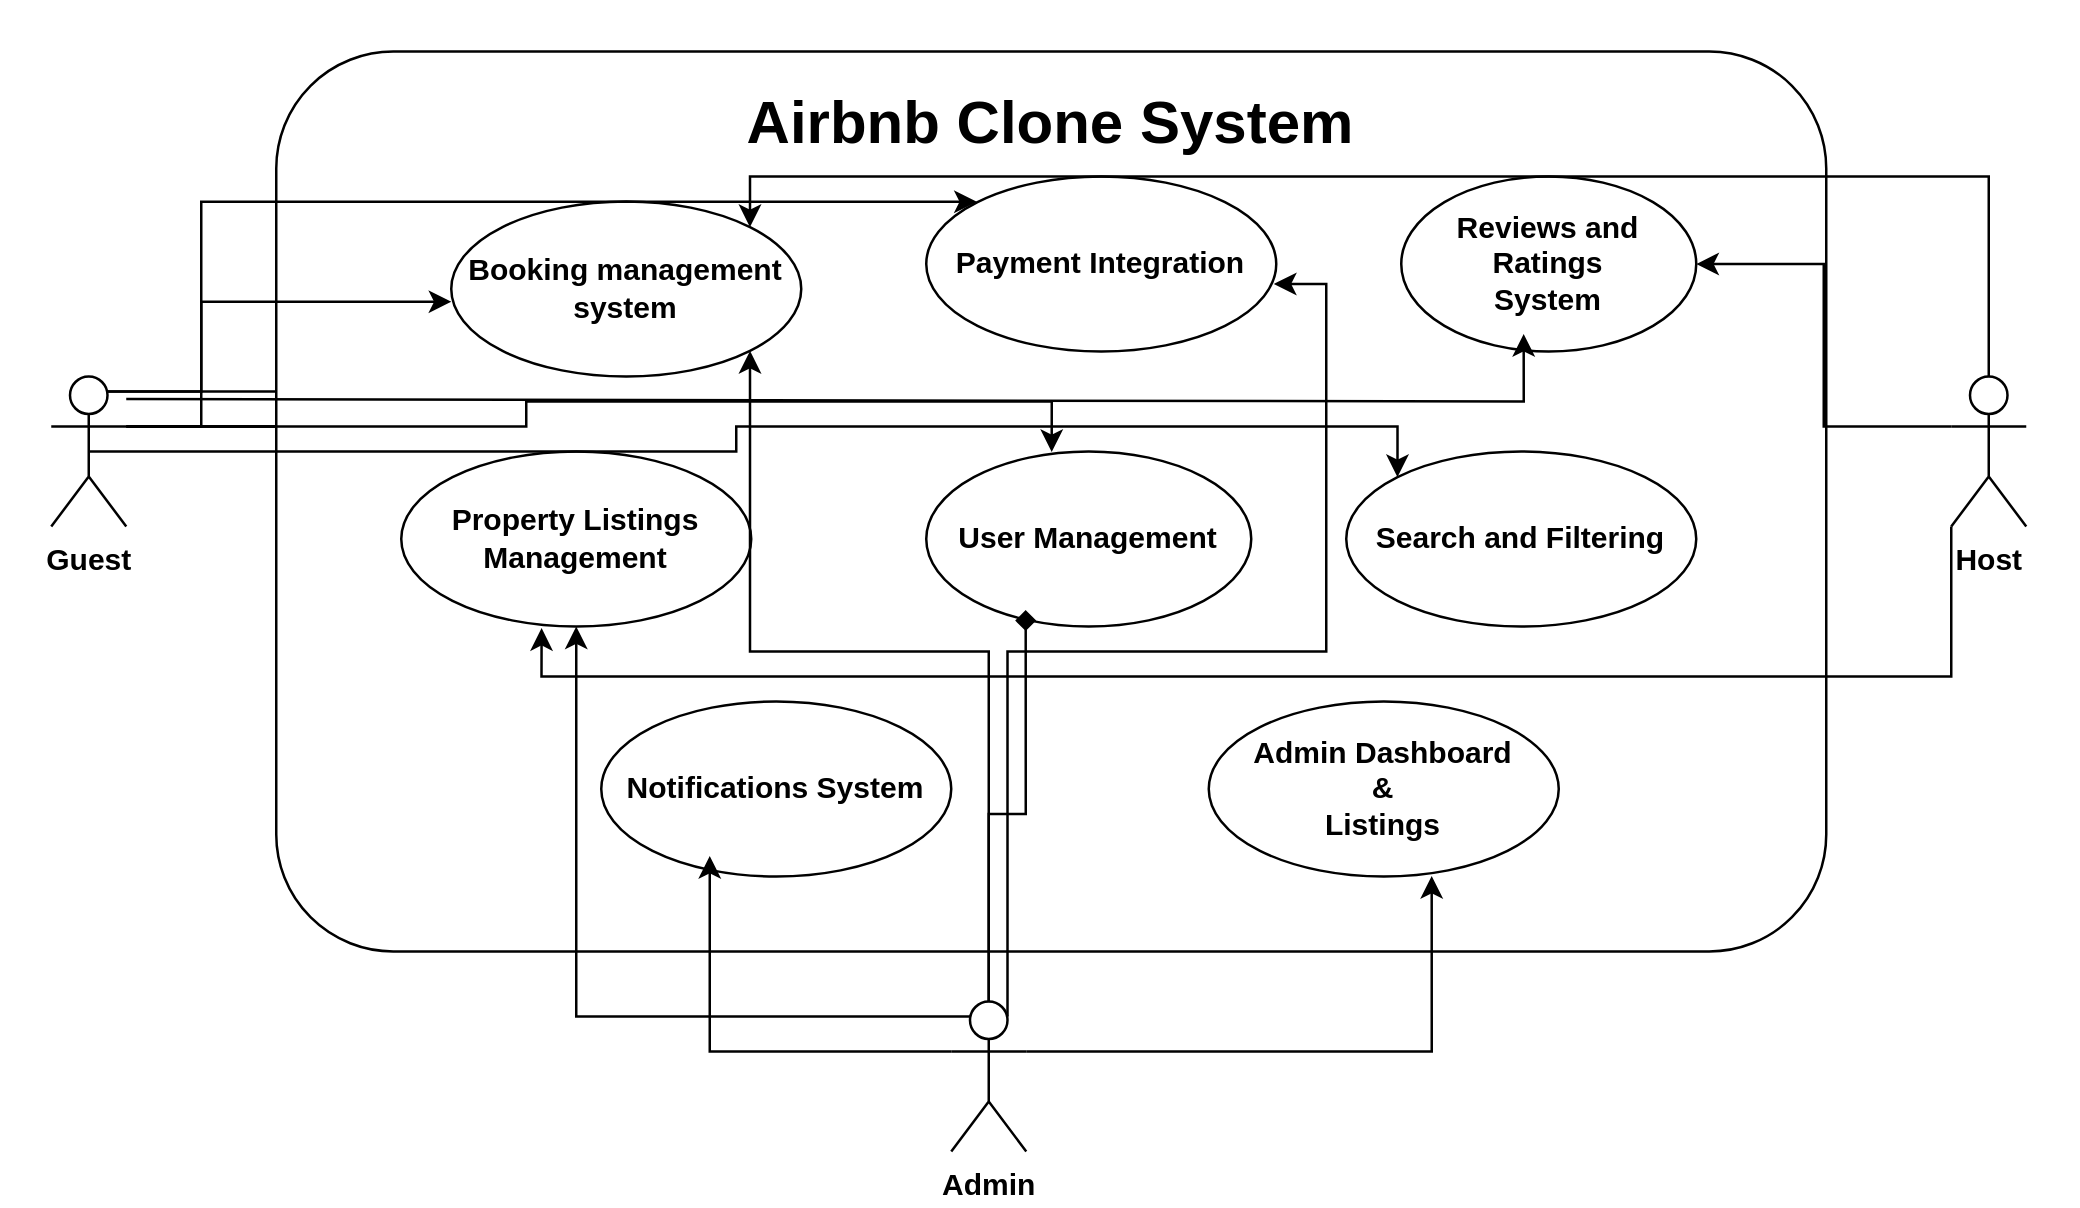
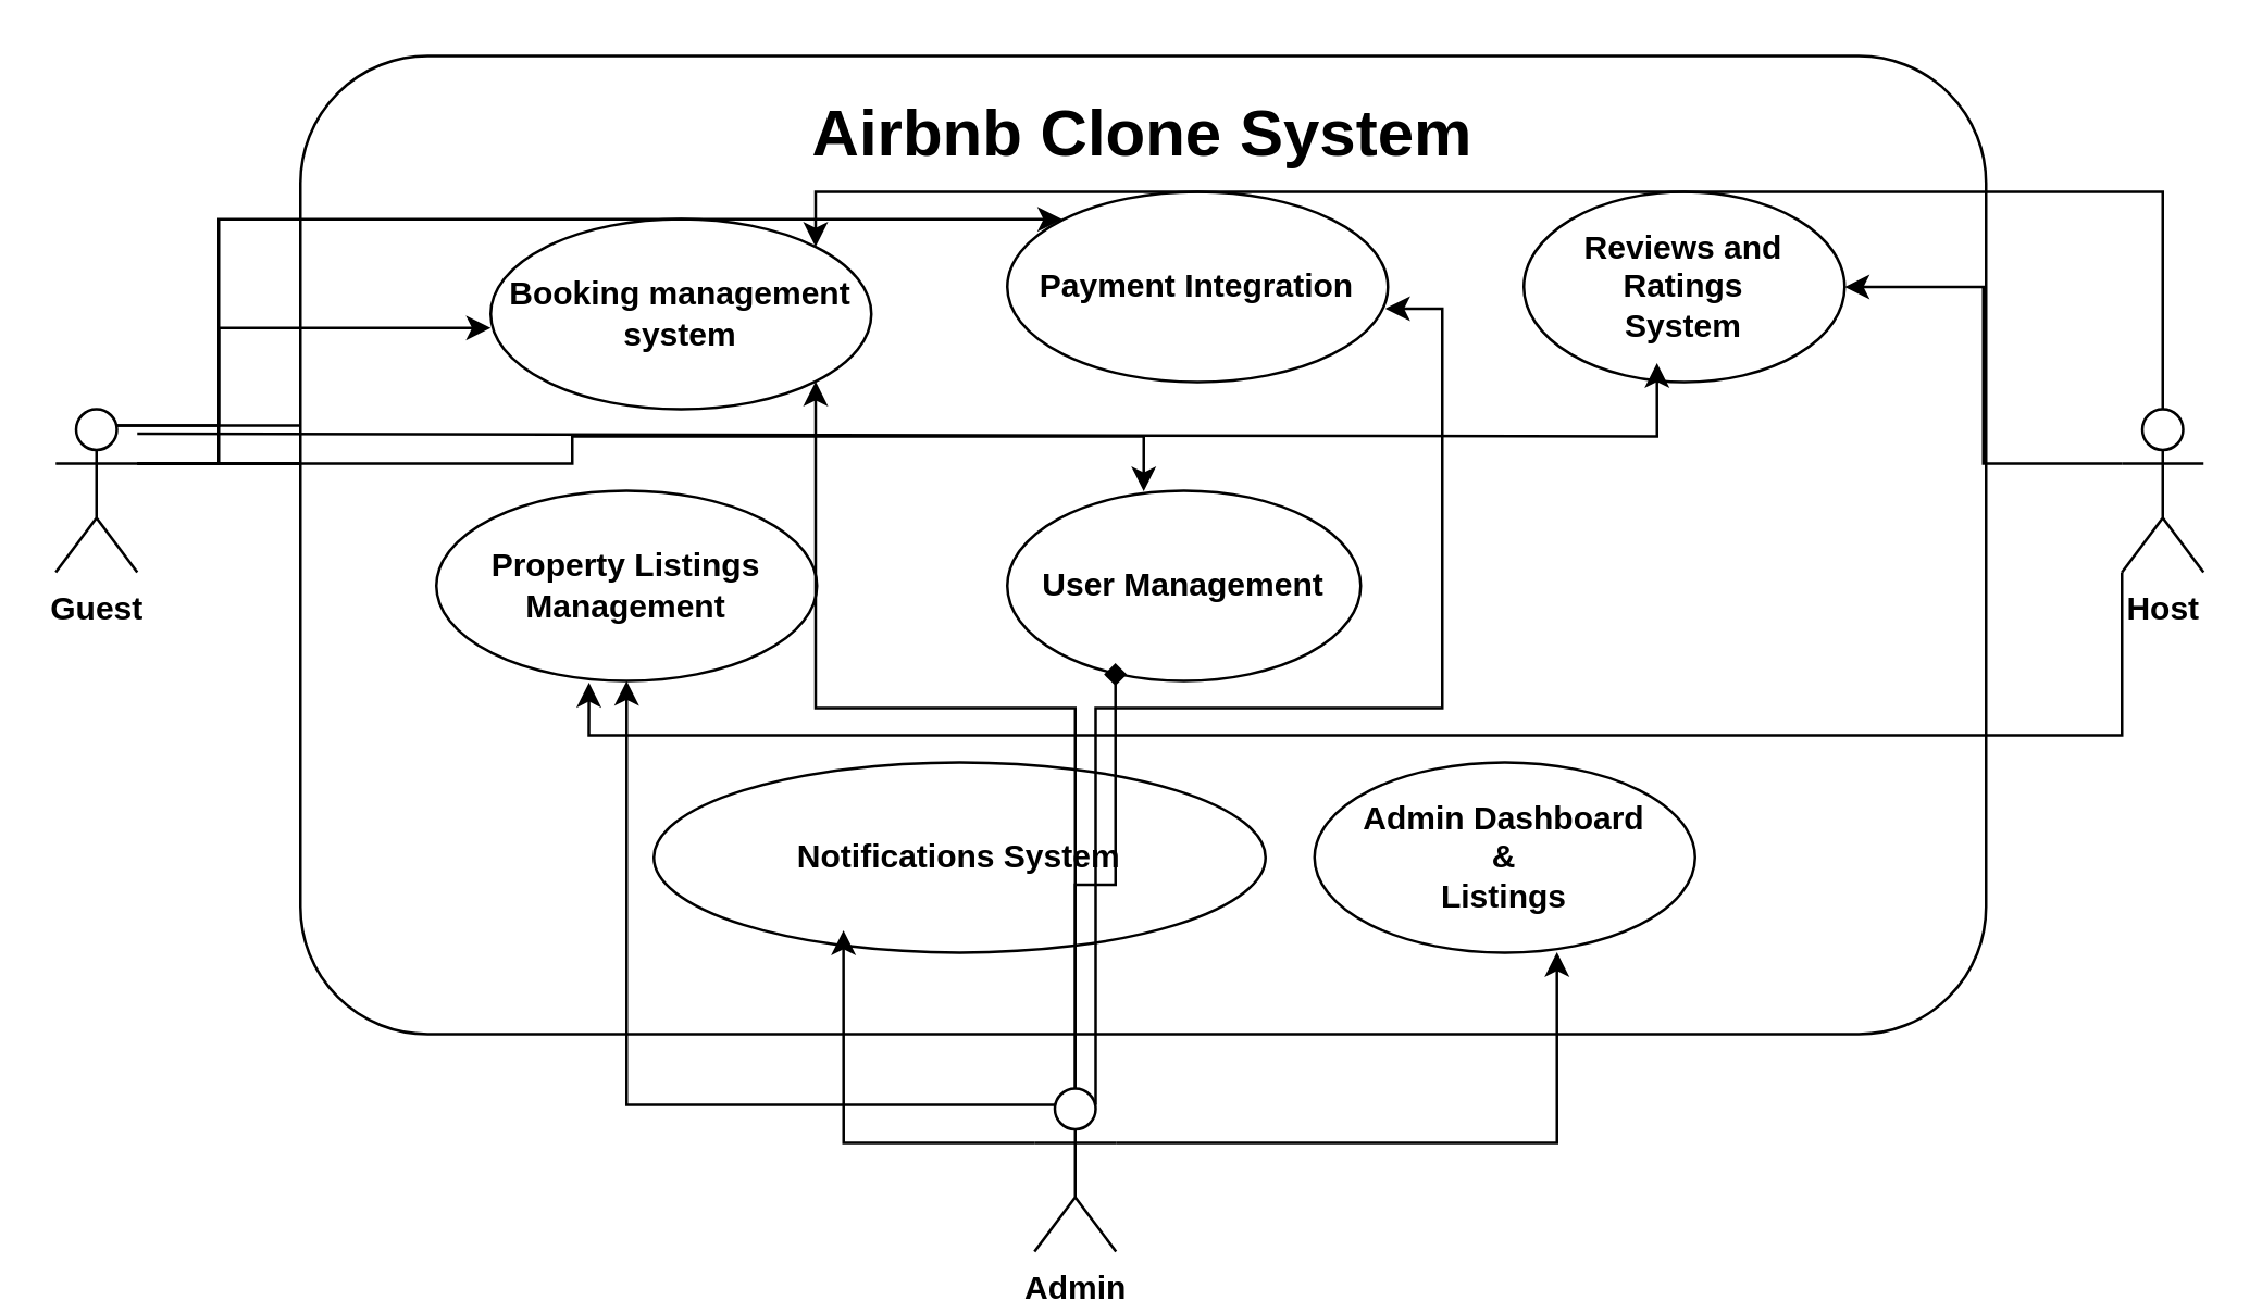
  <mxCell id="0" />
  <mxCell id="1" parent="0" />
  <mxCell id="2" value="&lt;b&gt;Admin&lt;/b&gt;" style="shape=umlActor;verticalLabelPosition=bottom;verticalAlign=top;html=1;" vertex="1" parent="1"><mxGeometry x="380" y="400" width="30" height="60" as="geometry" /></mxCell>
  <mxCell id="3" style="edgeStyle=orthogonalEdgeStyle;rounded=0;orthogonalLoop=1;jettySize=auto;html=1;exitX=1;exitY=0.333;exitDx=0;exitDy=0;exitPerimeter=0;entryX=0.5;entryY=1;entryDx=0;entryDy=0;" edge="1" parent="1" source="6" target="13"><mxGeometry relative="1" as="geometry" /></mxCell>
  <mxCell id="4" style="edgeStyle=orthogonalEdgeStyle;rounded=0;orthogonalLoop=1;jettySize=auto;html=1;exitX=0.75;exitY=0.1;exitDx=0;exitDy=0;exitPerimeter=0;" edge="1" parent="1" source="6"><mxGeometry relative="1" as="geometry"><mxPoint x="430" y="156" as="targetPoint" /></mxGeometry></mxCell>
  <mxCell id="5" style="edgeStyle=orthogonalEdgeStyle;rounded=0;orthogonalLoop=1;jettySize=auto;html=1;exitX=1;exitY=0.333;exitDx=0;exitDy=0;exitPerimeter=0;entryX=0;entryY=0;entryDx=0;entryDy=0;" edge="1" parent="1" source="6" target="12"><mxGeometry relative="1" as="geometry" /></mxCell>
  <mxCell id="6" value="&lt;span&gt;Guest&lt;/span&gt;" style="shape=umlActor;verticalLabelPosition=bottom;verticalAlign=top;html=1;fontStyle=1" vertex="1" parent="1"><mxGeometry x="20" y="150" width="30" height="60" as="geometry" /></mxCell>
  <mxCell id="7" value="&lt;b&gt;Host&lt;/b&gt;" style="shape=umlActor;verticalLabelPosition=bottom;verticalAlign=top;html=1;" vertex="1" parent="1"><mxGeometry x="780" y="150" width="30" height="60" as="geometry" /></mxCell>
  <mxCell id="8" value="&lt;b&gt;&lt;font style=&quot;font-size: 24px;&quot;&gt;Airbnb Clone System&lt;/font&gt;&lt;/b&gt;&lt;div&gt;&lt;br&gt;&lt;/div&gt;&lt;div&gt;&lt;div&gt;&lt;b&gt;&lt;font style=&quot;font-size: 24px;&quot;&gt;&lt;br&gt;&lt;/font&gt;&lt;/b&gt;&lt;/div&gt;&lt;div&gt;&lt;b&gt;&lt;font style=&quot;font-size: 24px;&quot;&gt;&lt;br&gt;&lt;/font&gt;&lt;/b&gt;&lt;/div&gt;&lt;div&gt;&lt;b&gt;&lt;font style=&quot;font-size: 24px;&quot;&gt;&lt;br&gt;&lt;/font&gt;&lt;/b&gt;&lt;/div&gt;&lt;div&gt;&lt;b&gt;&lt;font style=&quot;font-size: 24px;&quot;&gt;&lt;br&gt;&lt;/font&gt;&lt;/b&gt;&lt;/div&gt;&lt;div&gt;&lt;b&gt;&lt;font style=&quot;font-size: 24px;&quot;&gt;&lt;br&gt;&lt;/font&gt;&lt;/b&gt;&lt;/div&gt;&lt;div&gt;&lt;b&gt;&lt;font style=&quot;font-size: 24px;&quot;&gt;&lt;br&gt;&lt;/font&gt;&lt;/b&gt;&lt;/div&gt;&lt;div&gt;&lt;b&gt;&lt;font style=&quot;font-size: 24px;&quot;&gt;&lt;br&gt;&lt;/font&gt;&lt;/b&gt;&lt;/div&gt;&lt;div&gt;&lt;b&gt;&lt;font style=&quot;font-size: 24px;&quot;&gt;&lt;br&gt;&lt;/font&gt;&lt;/b&gt;&lt;/div&gt;&lt;div&gt;&lt;b&gt;&lt;font style=&quot;font-size: 24px;&quot;&gt;&lt;br&gt;&lt;/font&gt;&lt;/b&gt;&lt;/div&gt;&lt;div&gt;&lt;b&gt;&lt;font style=&quot;font-size: 24px;&quot;&gt;&lt;br&gt;&lt;/font&gt;&lt;/b&gt;&lt;/div&gt;&lt;/div&gt;" style="rounded=1;whiteSpace=wrap;html=1;movable=1;resizable=1;rotatable=1;deletable=1;editable=1;locked=0;connectable=1;arcSize=13;" vertex="1" parent="1"><mxGeometry x="110" y="20" width="620" height="360" as="geometry" /></mxCell>
  <mxCell id="9" value="&lt;b&gt;User Management&lt;/b&gt;" style="ellipse;whiteSpace=wrap;html=1;" vertex="1" parent="1"><mxGeometry x="370" y="180" width="130" height="70" as="geometry" /></mxCell>
  <mxCell id="10" value="&lt;b&gt;Booking management&lt;/b&gt;&lt;div&gt;&lt;b&gt;system&lt;/b&gt;&lt;/div&gt;" style="ellipse;whiteSpace=wrap;html=1;" vertex="1" parent="1"><mxGeometry x="180" y="80" width="140" height="70" as="geometry" /></mxCell>
- <mxCell id="11" value="&lt;b&gt;Notifications System&lt;/b&gt;" style="ellipse;whiteSpace=wrap;html=1;" vertex="1" parent="1"><mxGeometry x="240" y="280" width="140" height="70" as="geometry" /></mxCell>
+ <mxCell id="11" value="&lt;b&gt;Notifications System&lt;/b&gt;" style="ellipse;whiteSpace=wrap;html=1;" vertex="1" parent="1"><mxGeometry x="240" y="280" width="225" height="70" as="geometry" /></mxCell>
  <mxCell id="12" value="&lt;b&gt;Payment Integration&lt;/b&gt;" style="ellipse;whiteSpace=wrap;html=1;" vertex="1" parent="1"><mxGeometry x="370" y="70" width="140" height="70" as="geometry" /></mxCell>
  <mxCell id="13" value="&lt;b&gt;Reviews and Ratings&lt;/b&gt;&lt;div&gt;&lt;b&gt;System&lt;/b&gt;&lt;/div&gt;" style="ellipse;whiteSpace=wrap;html=1;" vertex="1" parent="1"><mxGeometry x="560" y="70" width="118" height="70" as="geometry" /></mxCell>
  <mxCell id="14" value="&lt;b&gt;Admin Dashboard&lt;/b&gt;&lt;div&gt;&lt;b&gt;&amp;amp;&lt;/b&gt;&lt;/div&gt;&lt;div&gt;&lt;b&gt;Listings&lt;/b&gt;&lt;/div&gt;" style="ellipse;whiteSpace=wrap;html=1;" vertex="1" parent="1"><mxGeometry x="483" y="280" width="140" height="70" as="geometry" /></mxCell>
  <mxCell id="15" value="&lt;b&gt;Property Listings&lt;/b&gt;&lt;div&gt;&lt;b&gt;Management&lt;/b&gt;&lt;/div&gt;" style="ellipse;whiteSpace=wrap;html=1;" vertex="1" parent="1"><mxGeometry x="160" y="180" width="140" height="70" as="geometry" /></mxCell>
- <mxCell id="16" value="&lt;b&gt;Search and Filtering&lt;/b&gt;" style="ellipse;whiteSpace=wrap;html=1;" vertex="1" parent="1"><mxGeometry x="538" y="180" width="140" height="70" as="geometry" /></mxCell>
  <mxCell id="17" style="edgeStyle=orthogonalEdgeStyle;rounded=0;orthogonalLoop=1;jettySize=auto;html=1;exitX=0.75;exitY=0.1;exitDx=0;exitDy=0;exitPerimeter=0;entryX=0.113;entryY=0.278;entryDx=0;entryDy=0;entryPerimeter=0;" edge="1" parent="1" source="6" target="8"><mxGeometry relative="1" as="geometry" /></mxCell>
  <mxCell id="18" style="edgeStyle=orthogonalEdgeStyle;rounded=0;orthogonalLoop=1;jettySize=auto;html=1;exitX=1;exitY=0.333;exitDx=0;exitDy=0;exitPerimeter=0;entryX=0.415;entryY=0.9;entryDx=0;entryDy=0;entryPerimeter=0;" edge="1" parent="1" target="13"><mxGeometry relative="1" as="geometry"><mxPoint x="50" y="159" as="sourcePoint" /><mxPoint x="610" y="144" as="targetPoint" /></mxGeometry></mxCell>
  <mxCell id="19" style="edgeStyle=orthogonalEdgeStyle;rounded=0;orthogonalLoop=1;jettySize=auto;html=1;exitX=0;exitY=1;exitDx=0;exitDy=0;exitPerimeter=0;entryX=0.401;entryY=1.009;entryDx=0;entryDy=0;entryPerimeter=0;" edge="1" parent="1" source="7" target="15"><mxGeometry relative="1" as="geometry" /></mxCell>
  <mxCell id="20" style="edgeStyle=orthogonalEdgeStyle;rounded=0;orthogonalLoop=1;jettySize=auto;html=1;exitX=1;exitY=0.333;exitDx=0;exitDy=0;exitPerimeter=0;entryX=0.637;entryY=0.997;entryDx=0;entryDy=0;entryPerimeter=0;" edge="1" parent="1" source="2" target="14"><mxGeometry relative="1" as="geometry" /></mxCell>
  <mxCell id="21" style="edgeStyle=orthogonalEdgeStyle;rounded=0;orthogonalLoop=1;jettySize=auto;html=1;exitX=0.25;exitY=0.1;exitDx=0;exitDy=0;exitPerimeter=0;" edge="1" parent="1" source="2" target="15"><mxGeometry relative="1" as="geometry" /></mxCell>
  <mxCell id="22" style="edgeStyle=orthogonalEdgeStyle;rounded=0;orthogonalLoop=1;jettySize=auto;html=1;exitX=1;exitY=0.333;exitDx=0;exitDy=0;exitPerimeter=0;entryX=0.452;entryY=0.167;entryDx=0;entryDy=0;entryPerimeter=0;" edge="1" parent="1" source="6" target="8"><mxGeometry relative="1" as="geometry" /></mxCell>
  <mxCell id="23" style="edgeStyle=orthogonalEdgeStyle;rounded=0;orthogonalLoop=1;jettySize=auto;html=1;exitX=1;exitY=0.333;exitDx=0;exitDy=0;exitPerimeter=0;entryX=0.386;entryY=0.003;entryDx=0;entryDy=0;entryPerimeter=0;" edge="1" parent="1" source="6" target="9"><mxGeometry relative="1" as="geometry" /></mxCell>
- <mxCell id="24" style="edgeStyle=orthogonalEdgeStyle;rounded=0;orthogonalLoop=1;jettySize=auto;html=1;exitX=0.5;exitY=0.5;exitDx=0;exitDy=0;exitPerimeter=0;entryX=0;entryY=0;entryDx=0;entryDy=0;" edge="1" parent="1" source="6" target="16"><mxGeometry relative="1" as="geometry"><Array as="points"><mxPoint x="294" y="180" /><mxPoint x="294" y="170" /><mxPoint x="559" y="170" /></Array></mxGeometry></mxCell>
  <mxCell id="25" style="edgeStyle=orthogonalEdgeStyle;rounded=0;orthogonalLoop=1;jettySize=auto;html=1;exitX=0.5;exitY=0;exitDx=0;exitDy=0;exitPerimeter=0;entryX=1;entryY=0;entryDx=0;entryDy=0;" edge="1" parent="1" source="7" target="10"><mxGeometry relative="1" as="geometry"><Array as="points"><mxPoint x="795" y="70" /><mxPoint x="300" y="70" /></Array></mxGeometry></mxCell>
  <mxCell id="26" style="edgeStyle=orthogonalEdgeStyle;rounded=0;orthogonalLoop=1;jettySize=auto;html=1;exitX=0;exitY=0.333;exitDx=0;exitDy=0;exitPerimeter=0;entryX=1;entryY=0.5;entryDx=0;entryDy=0;" edge="1" parent="1" source="7" target="13"><mxGeometry relative="1" as="geometry" /></mxCell>
  <mxCell id="27" style="edgeStyle=orthogonalEdgeStyle;rounded=0;orthogonalLoop=1;jettySize=auto;html=1;exitX=0.5;exitY=0;exitDx=0;exitDy=0;exitPerimeter=0;entryX=0.306;entryY=0.906;entryDx=0;entryDy=0;entryPerimeter=0;endArrow=diamond;" edge="1" parent="1" source="2" target="9"><mxGeometry relative="1" as="geometry" /></mxCell>
  <mxCell id="28" style="edgeStyle=orthogonalEdgeStyle;rounded=0;orthogonalLoop=1;jettySize=auto;html=1;exitX=0.5;exitY=0;exitDx=0;exitDy=0;exitPerimeter=0;entryX=1;entryY=1;entryDx=0;entryDy=0;" edge="1" parent="1" source="2" target="10"><mxGeometry relative="1" as="geometry"><Array as="points"><mxPoint x="395" y="260" /><mxPoint x="300" y="260" /></Array></mxGeometry></mxCell>
  <mxCell id="29" style="edgeStyle=orthogonalEdgeStyle;rounded=0;orthogonalLoop=1;jettySize=auto;html=1;exitX=0.75;exitY=0.1;exitDx=0;exitDy=0;exitPerimeter=0;entryX=0.993;entryY=0.614;entryDx=0;entryDy=0;entryPerimeter=0;fontStyle=1" edge="1" parent="1" source="2" target="12"><mxGeometry relative="1" as="geometry"><Array as="points"><mxPoint x="403" y="260" /><mxPoint x="530" y="260" /><mxPoint x="530" y="113" /></Array></mxGeometry></mxCell>
  <mxCell id="30" style="edgeStyle=orthogonalEdgeStyle;rounded=0;orthogonalLoop=1;jettySize=auto;html=1;exitX=0;exitY=0.333;exitDx=0;exitDy=0;exitPerimeter=0;entryX=0.31;entryY=0.883;entryDx=0;entryDy=0;entryPerimeter=0;" edge="1" parent="1" source="2" target="11"><mxGeometry relative="1" as="geometry" /></mxCell>
